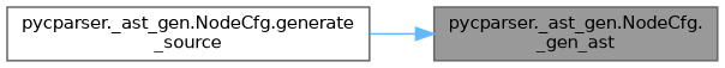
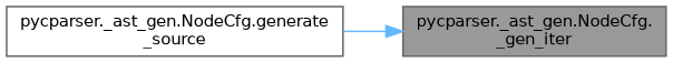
  digraph {
    rankdir=RL
    node [fontname=Helvetica fontsize=10 shape=box style=filled]
-   n1 [color=gray40 fillcolor=grey60 fontcolor=black height=0.2 label="pycparser._ast_gen.NodeCfg.\l_gen_ast" width=0.4]
+   n1 [color=gray40 fillcolor=grey60 fontcolor=black height=0.2 label="pycparser._ast_gen.NodeCfg.\l_gen_iter" width=0.4]
    n2 [color=grey40 fillcolor=white height=0.2 label="pycparser._ast_gen.NodeCfg.generate\l_source" width=0.4]
    n1 -> n2 [color=steelblue1 dir=back fontname=Helvetica fontsize=10 labelfontname=Helvetica labelfontsize=10 style=solid]
  }
